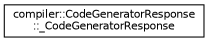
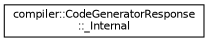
  digraph {
    rankdir=LR
-   n1 [color=black fillcolor=white fontname=Helvetica fontsize=10 height=0.2 label="compiler::CodeGeneratorResponse\l::_CodeGeneratorResponse" shape=record style=filled width=0.4]
+   n1 [color=black fillcolor=white fontname=Helvetica fontsize=10 height=0.2 label="compiler::CodeGeneratorResponse\l::_Internal" shape=record style=filled width=0.4]
  }
